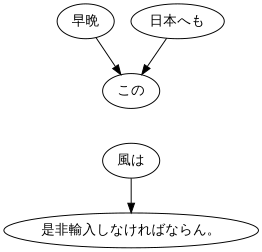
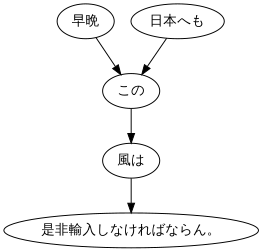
  digraph {
    n1 [label="この"]
    n2 [label="風は"]
    n3 [label="是非輸入しなければならん。"]
    n4 [label="早晩"]
    n5 [label="日本へも"]
+   n1 -> n2
    n2 -> n3
    n4 -> n1
    n5 -> n1
  }
